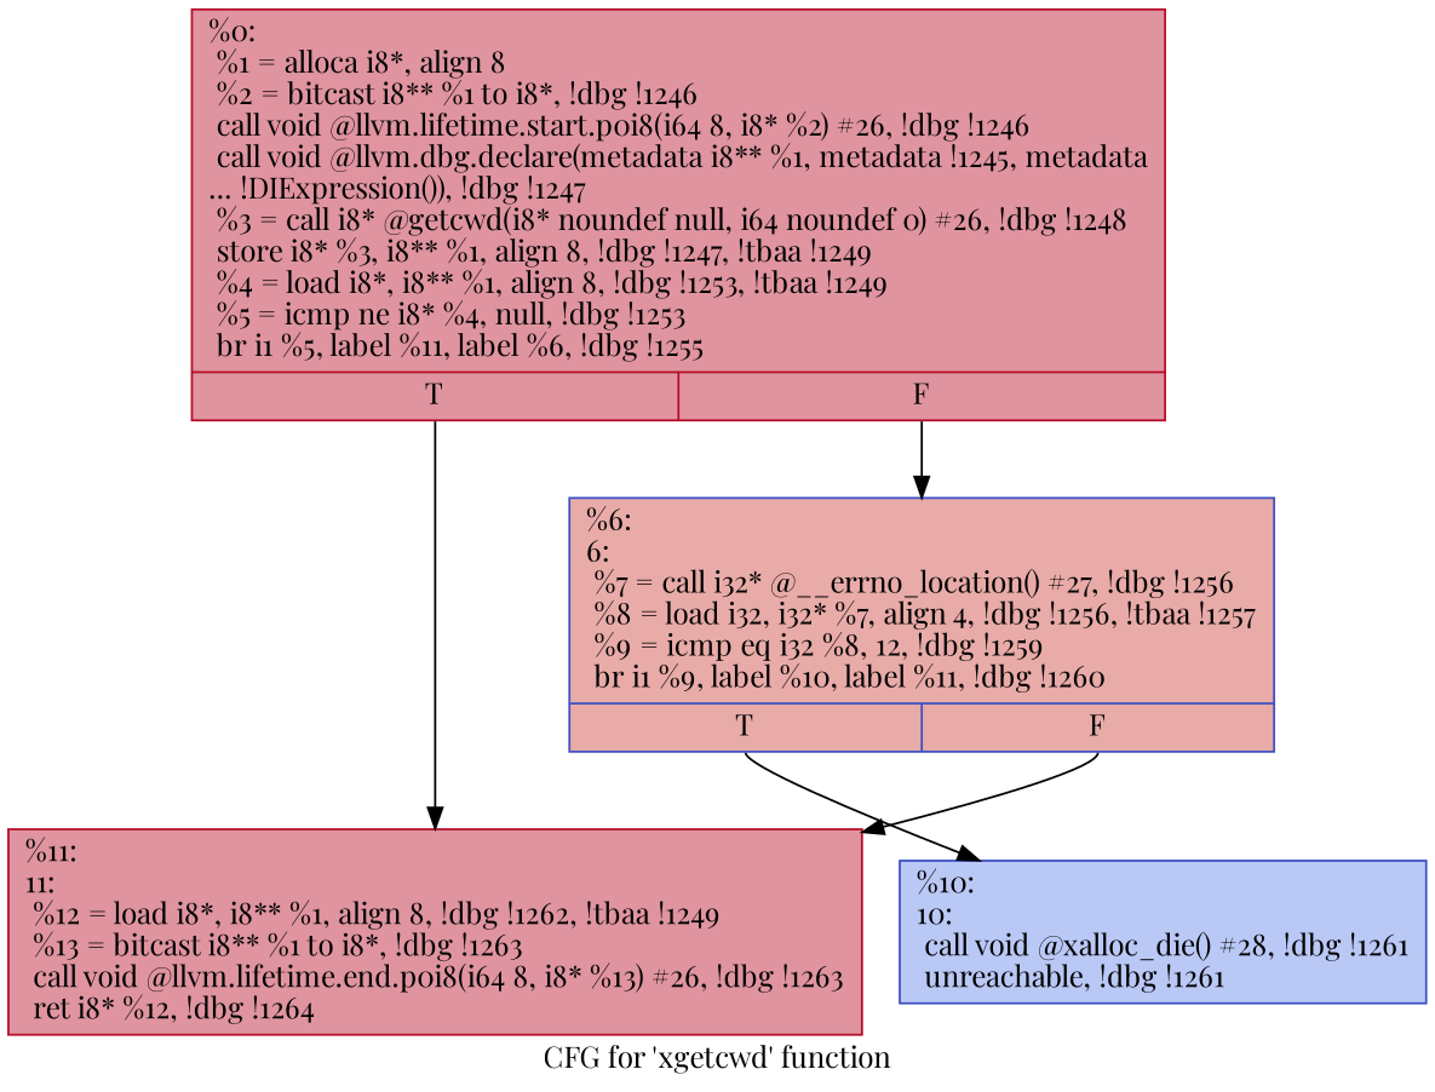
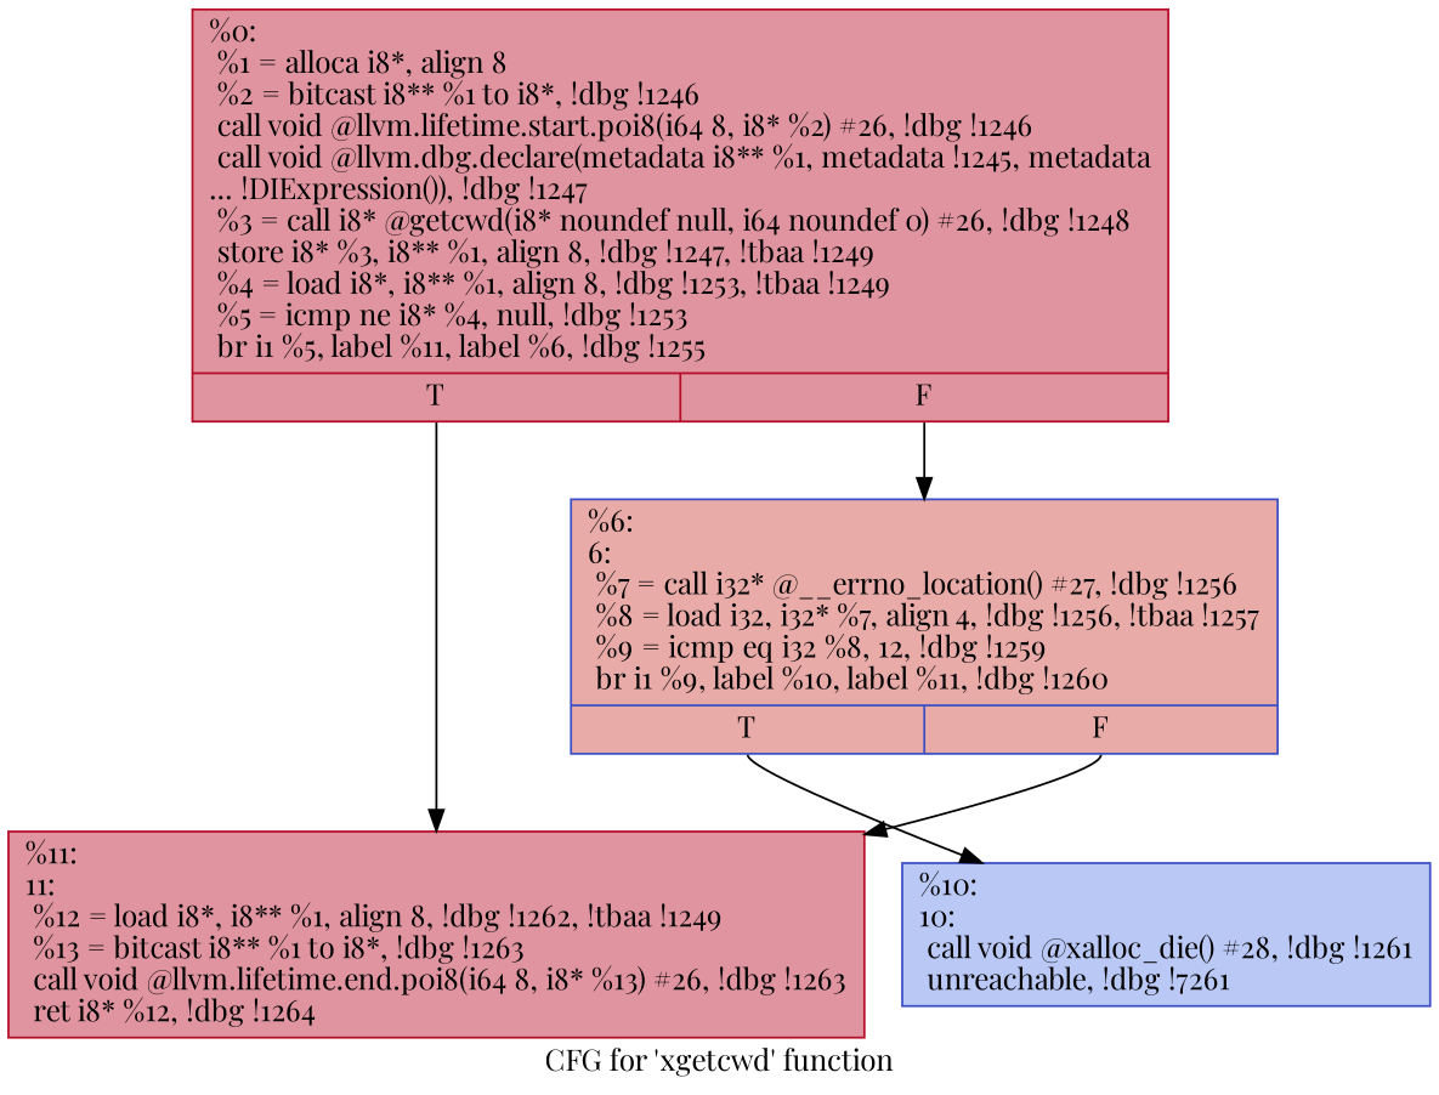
  digraph {
    label="CFG for 'xgetcwd' function"
    fontname="Playfair Display"
    node [color="#b70d28ff" fillcolor="#b70d2870" shape=record style=filled fontname="Playfair Display"]
    edge [tailport=s0 fontname="Playfair Display"]
    n1 [label="{%0:\l  %1 = alloca i8*, align 8\l  %2 = bitcast i8** %1 to i8*, !dbg !1246\l  call void @llvm.lifetime.start.p0i8(i64 8, i8* %2) #26, !dbg !1246\l  call void @llvm.dbg.declare(metadata i8** %1, metadata !1245, metadata\l... !DIExpression()), !dbg !1247\l  %3 = call i8* @getcwd(i8* noundef null, i64 noundef 0) #26, !dbg !1248\l  store i8* %3, i8** %1, align 8, !dbg !1247, !tbaa !1249\l  %4 = load i8*, i8** %1, align 8, !dbg !1253, !tbaa !1249\l  %5 = icmp ne i8* %4, null, !dbg !1253\l  br i1 %5, label %11, label %6, !dbg !1255\l|{<s0>T|<s1>F}}"]
    n2 [label="{%11:\l11:                                               \l  %12 = load i8*, i8** %1, align 8, !dbg !1262, !tbaa !1249\l  %13 = bitcast i8** %1 to i8*, !dbg !1263\l  call void @llvm.lifetime.end.p0i8(i64 8, i8* %13) #26, !dbg !1263\l  ret i8* %12, !dbg !1264\l}"]
    n3 [color="#3d50c3ff" fillcolor="#cc403a70" label="{%6:\l6:                                                \l  %7 = call i32* @__errno_location() #27, !dbg !1256\l  %8 = load i32, i32* %7, align 4, !dbg !1256, !tbaa !1257\l  %9 = icmp eq i32 %8, 12, !dbg !1259\l  br i1 %9, label %10, label %11, !dbg !1260\l|{<s0>T|<s1>F}}"]
-   n4 [color="#3d50c3ff" fillcolor="#6282ea70" label="{%10:\l10:                                               \l  call void @xalloc_die() #28, !dbg !1261\l  unreachable, !dbg !1261\l}"]
+   n4 [color="#3d50c3ff" fillcolor="#6282ea70" label="{%10:\l10:                                               \l  call void @xalloc_die() #28, !dbg !1261\l  unreachable, !dbg !7261\l}"]
    n1 -> n2
    n1 -> n3 [tailport=s1]
    n3 -> n2 [tailport=s1]
    n3 -> n4
  }
